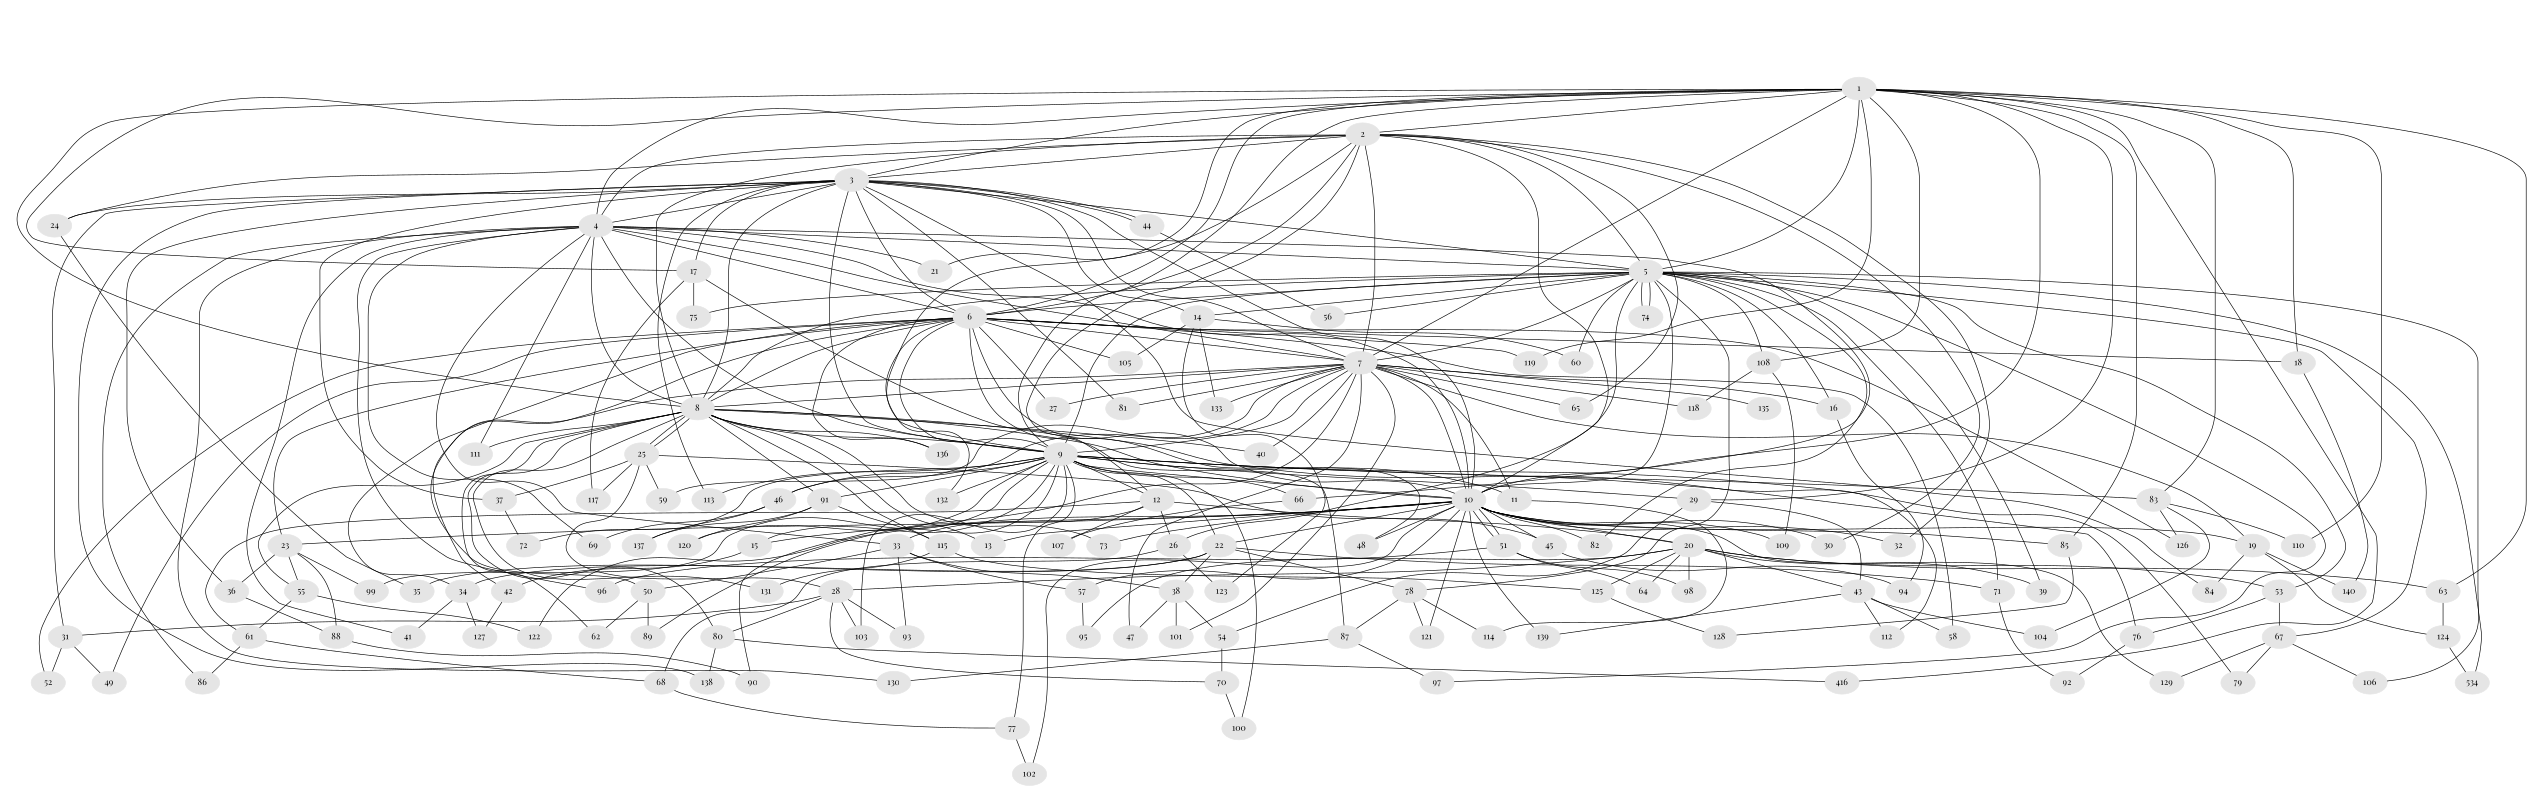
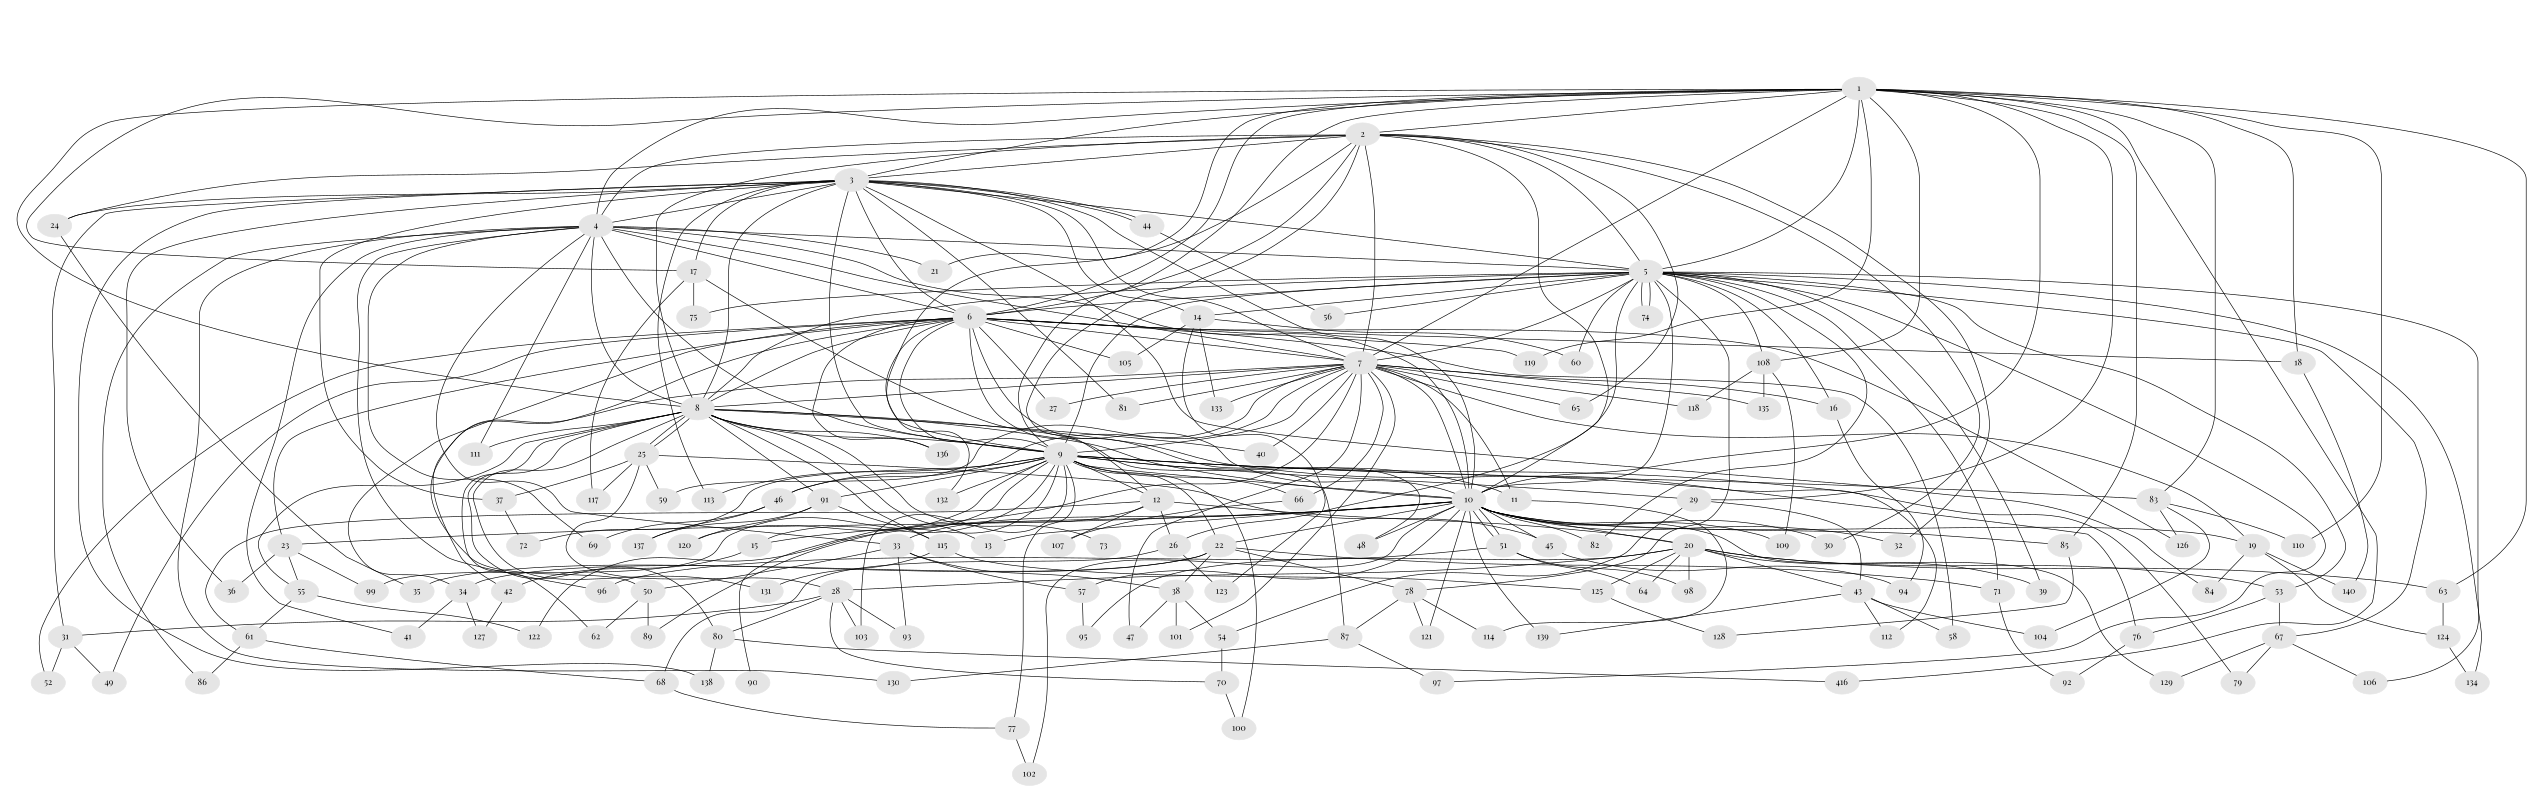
  graph {
    fontname="Playfair Display"
    node [color=gray90 fontname="Playfair Display" style=filled]
    edge [fontname="Playfair Display"]
    1
    2
    3
    4
    5
    6
    7
    8
    9
    10
    17
    18
    21
    29
    63
    83
    85
    108
    110
    n20 [label=416]
    119
    12
    24
    30
    32
    65
    14
    31
    36
    37
    44
    81
    84
    113
    138
    33
    41
    69
    86
    96
    111
    130
    16
    26
    39
    53
    56
    60
    67
    71
    74
    75
    78
    82
    97
    106
-   134 [label=534]
+   134
    23
    27
    34
    48
    49
    50
    52
    58
    105
    126
    132
    136
    11
    19
    40
    42
    46
    47
    59
    66
    89
    101
    118
    133
    135
    13
    25
    55
    62
    73
    80
    91
    112
    115
    131
    15
    22
    72
    76
    77
    79
    90
    99
    100
    103
    120
    20
    45
    51
    57
    102
    109
    121
    122
    129
    139
    87
    117
    140
    43
    54
    124
    104
    128
    61
    107
    35
    123
-   88
    38
    93
    94
    68
    92
    114
    127
    137
    28
    125
    64
    95
    98
    70
    1 -- 2
    1 -- 3
    1 -- 4
    1 -- 5
    1 -- 6
    1 -- 7
    1 -- 8
    1 -- 9
    1 -- 10
    1 -- 17
    1 -- 18
    1 -- 21
    1 -- 29
    1 -- 63
    1 -- 83
    1 -- 85
    1 -- 108
    1 -- 110
    1 -- n20
    1 -- 119
    2 -- 3
    2 -- 4
    2 -- 5
    2 -- 6
    2 -- 7
    2 -- 8
    2 -- 9
    2 -- 10
    2 -- 12
    2 -- 24
    2 -- 30
    2 -- 32
    2 -- 65
    3 -- 4
    3 -- 5
    3 -- 6
    3 -- 7
    3 -- 8
    3 -- 9
    3 -- 10
    3 -- 17
    3 -- 24
    3 -- 14
    3 -- 31
    3 -- 36
    3 -- 37
    3 -- 44
    3 -- 44
    3 -- 81
    3 -- 84
    3 -- 113
    3 -- 138
    4 -- 5
    4 -- 6
    4 -- 7
    4 -- 8
    4 -- 9
    4 -- 10
    4 -- 21
    4 -- 33
    4 -- 41
    4 -- 69
    4 -- 86
    4 -- 96
    4 -- 111
    4 -- 130
    5 -- 6
    5 -- 7
    5 -- 8
    5 -- 9
    5 -- 10
    5 -- 108
    5 -- 14
    5 -- 16
    5 -- 26
    5 -- 39
    5 -- 53
    5 -- 56
    5 -- 60
    5 -- 67
    5 -- 71
    5 -- 74
    5 -- 74
    5 -- 75
    5 -- 78
    5 -- 82
    5 -- 97
    5 -- 106
    5 -- 134
    6 -- 7
    6 -- 8
    6 -- 9
    6 -- 10
    6 -- 18
    6 -- 119
    6 -- 23
    6 -- 27
    6 -- 34
    6 -- 48
    6 -- 49
    6 -- 50
    6 -- 52
    6 -- 58
    6 -- 105
    6 -- 126
    6 -- 132
    6 -- 136
    7 -- 8
    7 -- 9
    7 -- 10
    7 -- 65
    7 -- 81
    7 -- 16
    7 -- 27
    7 -- 11
    7 -- 19
    7 -- 40
    7 -- 42
    7 -- 46
    7 -- 47
    7 -- 59
-   4 -- 66
+   7 -- 66
    7 -- 89
    7 -- 101
    7 -- 118
    7 -- 133
    7 -- 135
    8 -- 9
    8 -- 10
    8 -- 111
    8 -- 136
    8 -- 40
    8 -- 13
    8 -- 25
    8 -- 25
    8 -- 55
    8 -- 62
    8 -- 73
    8 -- 80
    8 -- 91
    8 -- 112
    8 -- 115
    8 -- 131
    9 -- 10
    9 -- 29
    9 -- 83
    9 -- 12
    9 -- 113
    9 -- 132
    9 -- 11
    9 -- 46
    9 -- 66
    9 -- 91
    9 -- 15
    9 -- 22
    9 -- 72
    9 -- 76
    9 -- 77
    9 -- 79
    9 -- 90
    9 -- 99
    9 -- 100
    9 -- 103
    9 -- 120
    10 -- 85
    10 -- 30
    10 -- 32
    10 -- 82
    10 -- 23
    10 -- 48
    10 -- 19
    10 -- 13
-   10 -- 73
    10 -- 15
    10 -- 22
    10 -- 20
    10 -- 45
    10 -- 51
    10 -- 51
    10 -- 57
    10 -- 102
    10 -- 109
    10 -- 121
    10 -- 122
    10 -- 129
    10 -- 139
    17 -- 75
    17 -- 87
    17 -- 117
    18 -- 140
    29 -- 43
    29 -- 54
    63 -- 124
    83 -- 110
    83 -- 126
    83 -- 104
    85 -- 128
    108 -- 118
+   108 -- 135
    108 -- 109
    12 -- 33
    12 -- 26
    12 -- 20
    12 -- 61
    12 -- 107
    24 -- 35
    14 -- 60
    14 -- 105
    14 -- 133
    14 -- 123
    31 -- 49
    31 -- 52
-   36 -- 88
    37 -- 72
    44 -- 56
    33 -- 50
    33 -- 57
    33 -- 38
    33 -- 93
    16 -- 94
    26 -- 123
    26 -- 68
    53 -- 67
    53 -- 76
    67 -- 106
    67 -- 79
    67 -- 129
    71 -- 92
    78 -- 121
    78 -- 87
    78 -- 114
    23 -- 36
    23 -- 55
    23 -- 99
-   23 -- 88
    34 -- 41
    34 -- 127
    50 -- 89
    50 -- 62
    11 -- 114
    19 -- 84
    19 -- 140
    19 -- 124
    42 -- 127
    46 -- 69
    46 -- 137
    66 -- 107
    25 -- 37
    25 -- 59
    25 -- 45
    25 -- 117
    25 -- 28
    55 -- 122
    55 -- 61
    80 -- n20
    80 -- 138
    91 -- 115
    91 -- 120
    91 -- 137
    115 -- 131
    115 -- 125
    15 -- 42
    22 -- 71
    22 -- 78
    22 -- 34
    22 -- 35
    22 -- 38
    76 -- 92
    77 -- 102
    20 -- 63
    20 -- 39
    20 -- 53
    20 -- 43
    20 -- 28
    20 -- 125
    20 -- 64
    20 -- 95
    20 -- 98
    45 -- 94
    51 -- 96
    51 -- 64
    51 -- 98
    57 -- 95
    87 -- 130
    87 -- 97
    43 -- 58
    43 -- 112
    43 -- 139
    43 -- 104
    54 -- 70
    124 -- 134
    61 -- 86
    61 -- 68
-   88 -- 90
    38 -- 47
    38 -- 101
    38 -- 54
    68 -- 77
    28 -- 31
    28 -- 80
    28 -- 103
    28 -- 93
    28 -- 70
    125 -- 128
    70 -- 100
  }
